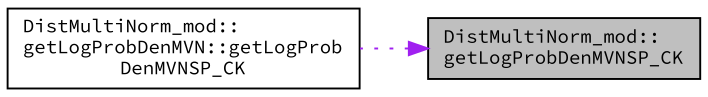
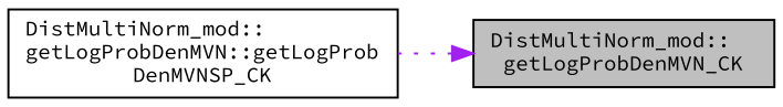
  digraph {
    rankdir=RL
    fontname="Source Code Pro"
    node [color=black fontname="Source Code Pro" fontsize=10 shape=record style=filled]
-   n1 [fillcolor=grey75 fontcolor=black height=0.2 label="DistMultiNorm_mod::\lgetLogProbDenMVNSP_CK" width=0.4]
+   n1 [fillcolor=grey75 fontcolor=black height=0.2 label="DistMultiNorm_mod::\lgetLogProbDenMVN_CK" width=0.4]
    n2 [fillcolor=white height=0.2 label="DistMultiNorm_mod::\lgetLogProbDenMVN::getLogProb\lDenMVNSP_CK" width=0.4]
    n1 -> n2 [color=purple dir=back fontname="Source Code Pro" fontsize=10 labelfontname=Helvetica labelfontsize=10 style=dotted]
  }
